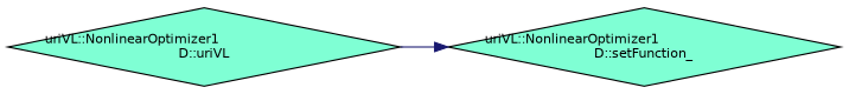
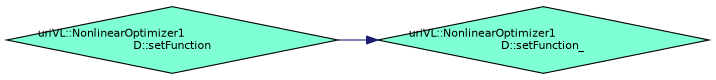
  digraph {
    rankdir=LR
    node [color=black fillcolor=aquamarine fontname=Helvetica fontsize=10 shape=diamond style=filled]
-   n1 [fontcolor=black height=0.2 label="uriVL::NonlinearOptimizer1\lD::uriVL" width=0.4]
+   n1 [fontcolor=black height=0.2 label="uriVL::NonlinearOptimizer1\lD::setFunction" width=0.4]
    n2 [height=0.2 label="uriVL::NonlinearOptimizer1\lD::setFunction_" width=0.4]
    n1 -> n2 [color=midnightblue fontname=Helvetica fontsize=10 labelfontname=Helvetica labelfontsize=10 style=solid]
  }
